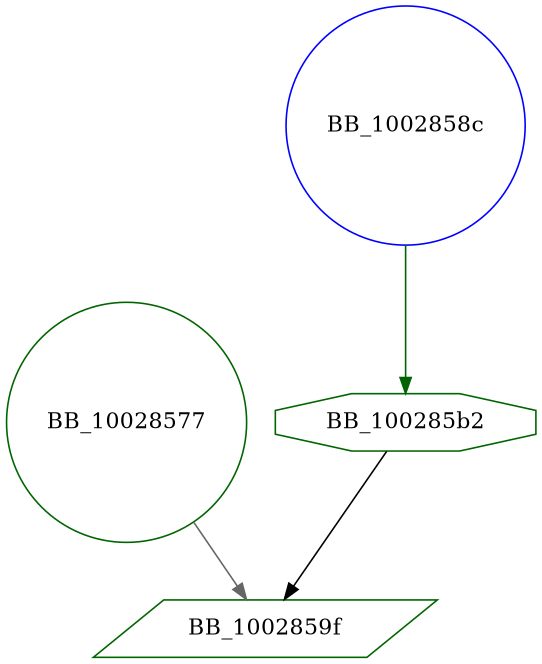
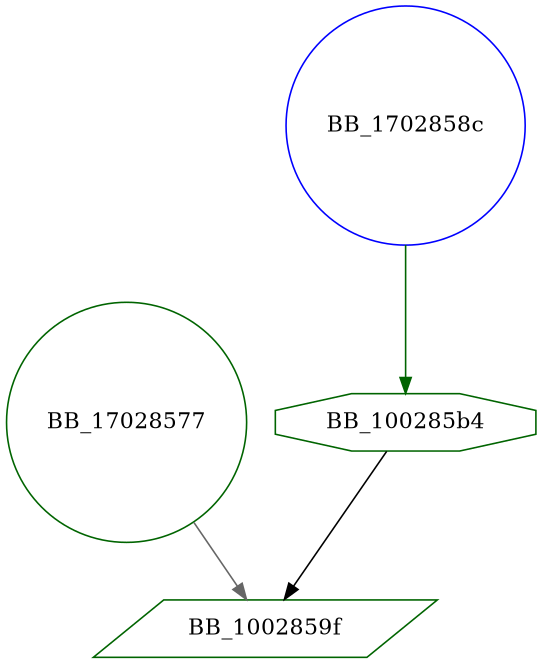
  digraph {
    node [color=darkgreen shape=circle]
    BB_1002859f [shape=parallelogram]
-   BB_10028577
-   BB_1002858c [color=blue]
-   BB_100285b2 [shape=octagon]
+   BB_10028577 [label=BB_17028577]
+   BB_1002858c [color=blue label=BB_1702858c]
+   BB_100285b2 [shape=octagon label=BB_100285b4]
    BB_10028577 -> BB_1002859f [color=gray40]
    BB_1002858c -> BB_100285b2 [color=darkgreen]
    BB_100285b2 -> BB_1002859f [color=black]
  }
